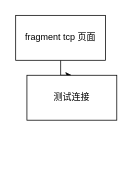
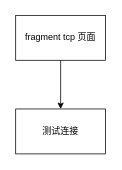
  <mxCell id="0" />
  <mxCell id="1" parent="0" />
  <mxCell id="2" value="" style="edgeStyle=orthogonalEdgeStyle;rounded=0;orthogonalLoop=1;jettySize=auto;html=1;" edge="1" parent="1" source="3" target="4"><mxGeometry relative="1" as="geometry" /></mxCell>
  <mxCell id="3" value="fragment tcp 页面" style="rounded=0;whiteSpace=wrap;html=1;" vertex="1" parent="1"><mxGeometry x="20" y="20" width="120" height="60" as="geometry" /></mxCell>
- <mxCell id="4" value="测试连接" style="rounded=0;whiteSpace=wrap;html=1;" vertex="1" parent="1"><mxGeometry x="35" y="100" width="120" height="60" as="geometry" /></mxCell>
+ <mxCell id="4" value="测试连接" style="rounded=0;whiteSpace=wrap;html=1;" vertex="1" parent="1"><mxGeometry x="20" y="145" width="120" height="60" as="geometry" /></mxCell>
